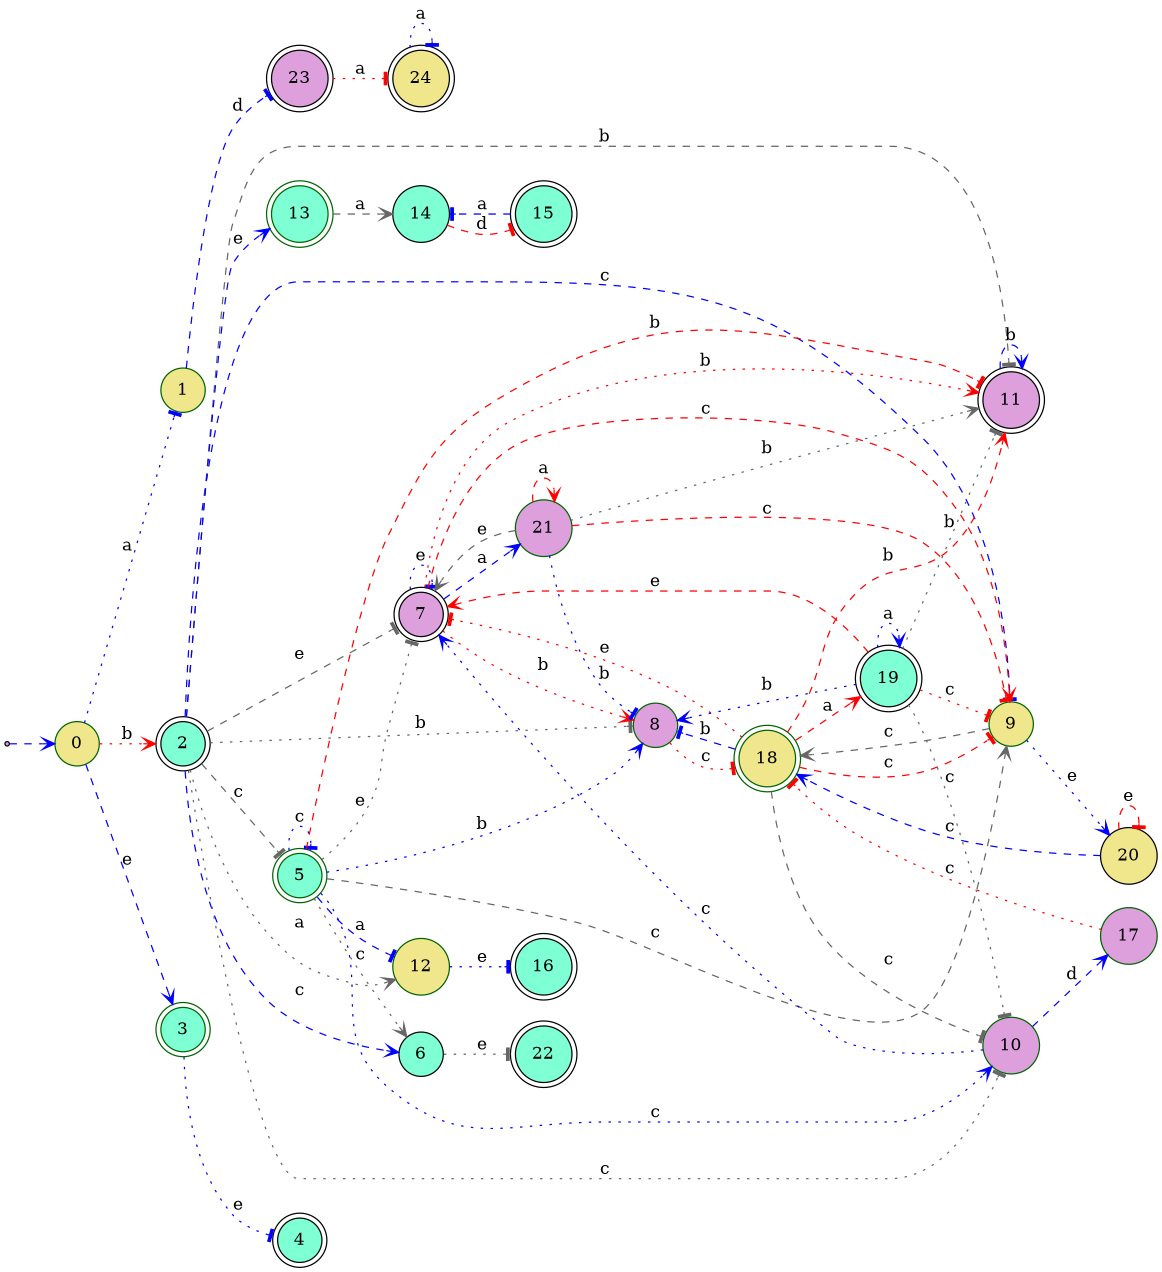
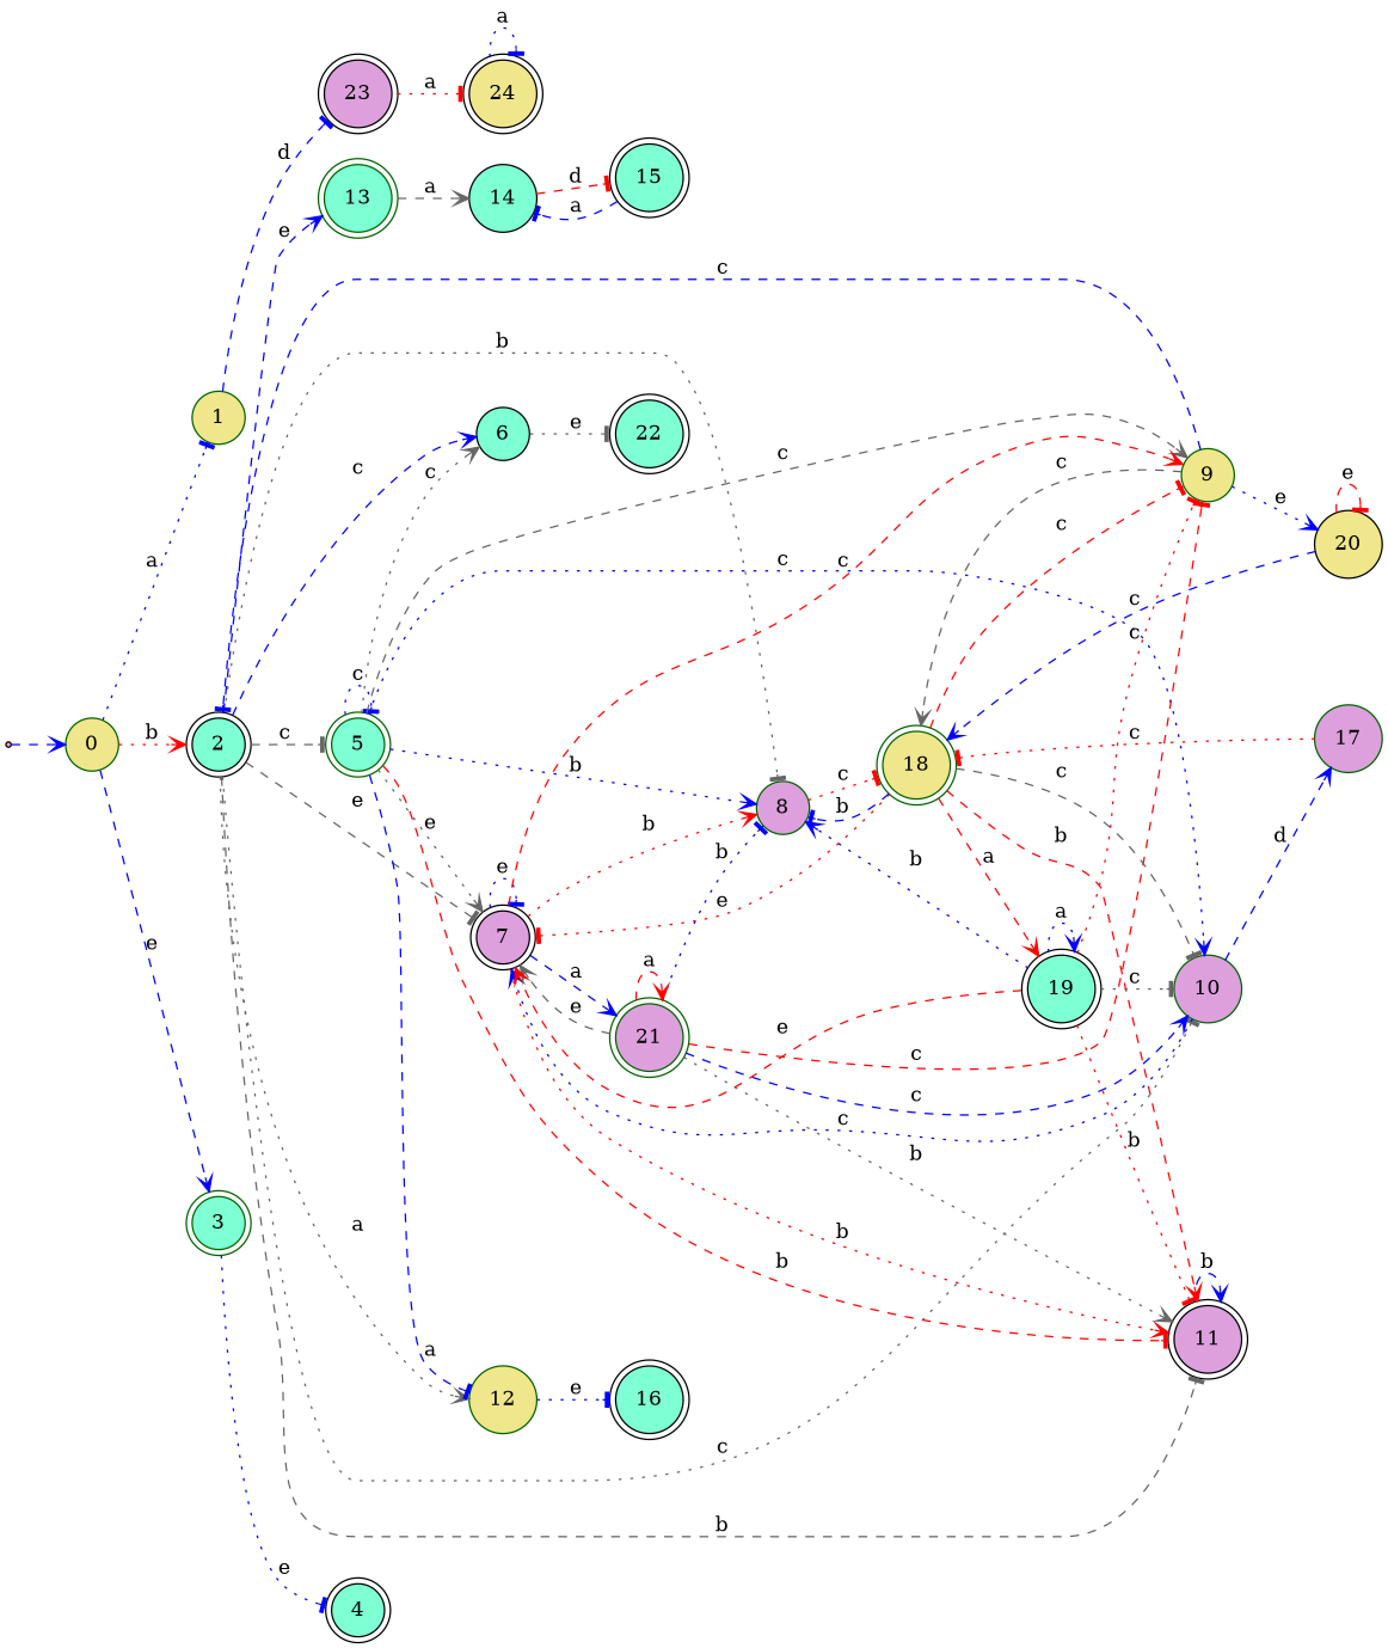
  digraph {
    rankdir=LR
    node [color=black fillcolor=aquamarine shape=doublecircle style=filled]
    edge [arrowhead=tee color=blue style=dashed]
    dummy0 [fillcolor=plum shape=point]
    0 [color=darkgreen fillcolor=khaki shape=circle]
    1 [color=darkgreen fillcolor=khaki shape=circle]
    2
    3 [color=darkgreen]
    23 [fillcolor=plum]
    5 [color=darkgreen]
    6 [shape=circle]
    7 [fillcolor=plum]
    8 [color=darkgreen fillcolor=plum shape=circle]
    9 [color=darkgreen fillcolor=khaki shape=circle]
    10 [color=darkgreen fillcolor=plum shape=circle]
    11 [fillcolor=plum]
    12 [color=darkgreen fillcolor=khaki shape=circle]
    13 [color=darkgreen]
    4
    24 [fillcolor=khaki]
    22
-   21 [color=darkgreen fillcolor=plum shape=circle]
+   21 [color=darkgreen fillcolor=plum]
    18 [color=darkgreen fillcolor=khaki]
    20 [fillcolor=khaki shape=circle]
    17 [color=darkgreen fillcolor=plum shape=circle]
    16
    14 [shape=circle]
    19
    15
    dummy0 -> 0 [arrowhead=vee]
    0 -> 1 [label=a style=dotted]
    0 -> 2 [arrowhead=vee color=red label=b style=dotted]
    0 -> 3 [arrowhead=vee label=e]
    1 -> 23 [label=d]
    2 -> 5 [color=gray40 label=c]
    2 -> 6 [arrowhead=vee label=c]
    2 -> 7 [color=gray40 label=e]
    2 -> 8 [color=gray40 label=b style=dotted]
-   2 -> 9 [label=c]
+   9 -> 2 [label=c]
    2 -> 10 [color=gray40 label=c style=dotted]
    2 -> 11 [color=gray40 label=b]
    2 -> 12 [arrowhead=vee color=gray40 label=a style=dotted]
    2 -> 13 [arrowhead=vee label=e]
    3 -> 4 [label=e style=dotted]
    23 -> 24 [color=red label=a style=dotted]
    5 -> 5 [label=c style=dotted]
    5 -> 6 [arrowhead=vee color=gray40 label=c style=dotted]
-   5 -> 7 [color=gray40 label=e style=dotted]
+   5 -> 7 [arrowhead=vee color=gray40 label=e style=dotted]
    5 -> 8 [arrowhead=vee label=b style=dotted]
    5 -> 9 [arrowhead=vee color=gray40 label=c]
    5 -> 10 [arrowhead=vee label=c style=dotted]
    5 -> 11 [color=red label=b]
    5 -> 12 [label=a]
    6 -> 22 [color=gray40 label=e style=dotted]
    7 -> 7 [label=e style=dotted]
    7 -> 8 [arrowhead=vee color=red label=b style=dotted]
    7 -> 9 [arrowhead=vee color=red label=c]
    7 -> 11 [arrowhead=vee color=red label=b style=dotted]
    7 -> 21 [arrowhead=vee label=a]
    8 -> 18 [color=red label=c style=dotted]
    9 -> 18 [arrowhead=vee color=gray40 label=c]
    9 -> 20 [arrowhead=vee label=e style=dotted]
    10 -> 7 [arrowhead=vee label=c style=dotted]
    10 -> 17 [arrowhead=vee label=d]
    11 -> 11 [arrowhead=vee label=b]
    12 -> 16 [label=e style=dotted]
    13 -> 14 [arrowhead=vee color=gray40 label=a]
    24 -> 24 [label=a style=dotted]
    21 -> 7 [arrowhead=vee color=gray40 label=e]
    21 -> 8 [label=b style=dotted]
    21 -> 9 [color=red label=c]
+   21 -> 10 [arrowhead=vee label=c]
    21 -> 11 [arrowhead=vee color=gray40 label=b style=dotted]
    21 -> 21 [arrowhead=vee color=red label=a]
    18 -> 7 [color=red label=e style=dotted]
    18 -> 8 [label=b]
    18 -> 9 [color=red label=c]
    18 -> 10 [color=gray40 label=c]
    18 -> 11 [arrowhead=vee color=red label=b]
    18 -> 19 [arrowhead=vee color=red label=a]
    20 -> 18 [arrowhead=vee label=c]
    20 -> 20 [color=red label=e]
    17 -> 18 [color=red label=c style=dotted]
    14 -> 15 [color=red label=d]
    19 -> 7 [arrowhead=vee color=red label=e]
    19 -> 8 [arrowhead=vee label=b style=dotted]
    19 -> 9 [color=red label=c style=dotted]
    19 -> 10 [color=gray40 label=c style=dotted]
-   19 -> 11 [color=gray40 label=b style=dotted]
+   19 -> 11 [color=red label=b style=dotted]
    19 -> 19 [arrowhead=vee label=a style=dotted]
    15 -> 14 [label=a]
  }
